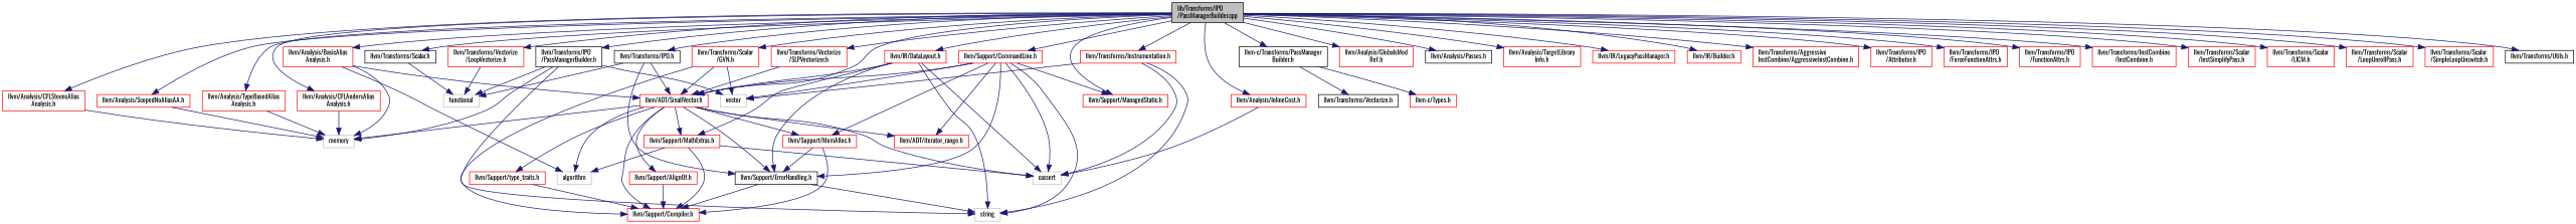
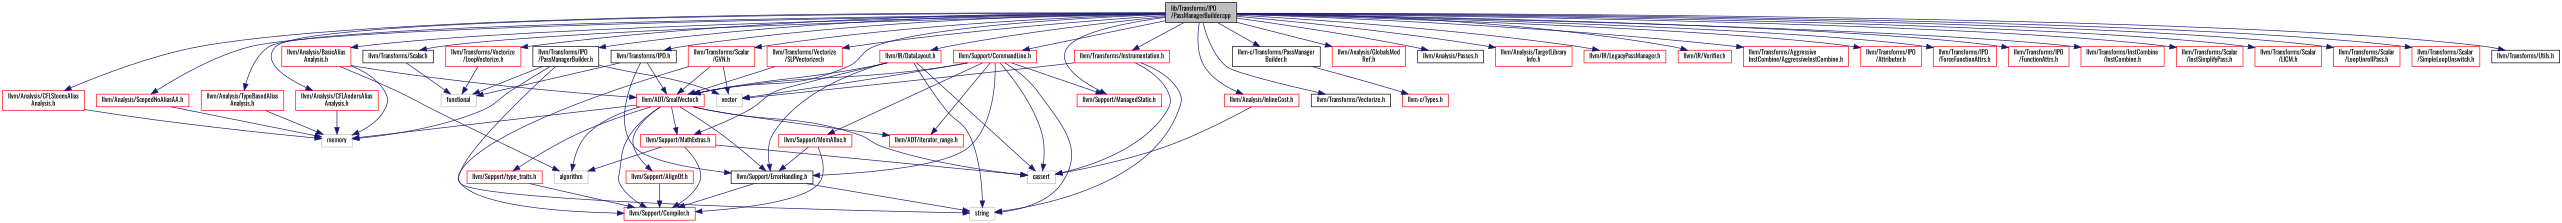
  digraph {
    fontname=Oswald
    node [color=red fontname=Oswald fontsize=10 shape=box]
    edge [color=midnightblue fontname=Oswald fontsize=10 labelfontname=Helvetica labelfontsize=10 style=solid]
    n1 [color=black fillcolor=grey75 fontcolor=black height=0.2 label="lib/Transforms/IPO\l/PassManagerBuilder.cpp" style=filled width=0.4]
    n2 [color=black height=0.2 label="llvm/Transforms/IPO\l/PassManagerBuilder.h" width=0.4]
    n3 [color=black height=0.2 label="llvm-c/Transforms/PassManager\lBuilder.h" width=0.4]
    n4 [height=0.2 label="llvm/ADT/SmallVector.h" width=0.4]
    n5 [height=0.2 label="llvm/Analysis/BasicAlias\lAnalysis.h" width=0.4]
    n6 [height=0.2 label="llvm/Analysis/CFLAndersAlias\lAnalysis.h" width=0.4]
    n7 [height=0.2 label="llvm/Analysis/CFLSteensAlias\lAnalysis.h" width=0.4]
    n8 [height=0.2 label="llvm/Analysis/GlobalsMod\lRef.h" width=0.4]
    n9 [height=0.2 label="llvm/Analysis/InlineCost.h" width=0.4]
    n10 [color=black height=0.2 label="llvm/Analysis/Passes.h" width=0.4]
    n11 [height=0.2 label="llvm/Analysis/ScopedNoAliasAA.h" width=0.4]
    n12 [height=0.2 label="llvm/Analysis/TargetLibrary\lInfo.h" width=0.4]
    n13 [height=0.2 label="llvm/Analysis/TypeBasedAlias\lAnalysis.h" width=0.4]
    n14 [height=0.2 label="llvm/IR/DataLayout.h" width=0.4]
    n15 [height=0.2 label="llvm/IR/LegacyPassManager.h" width=0.4]
-   n16 [height=0.2 label="llvm/IR/Builder.h" width=0.4]
+   n16 [height=0.2 label="llvm/IR/Verifier.h" width=0.4]
    n17 [height=0.2 label="llvm/Support/CommandLine.h" width=0.4]
    n18 [height=0.2 label="llvm/Support/ManagedStatic.h" width=0.4]
    n19 [height=0.2 label="llvm/Transforms/Aggressive\lInstCombine/AggressiveInstCombine.h" width=0.4]
    n20 [color=black height=0.2 label="llvm/Transforms/IPO.h" width=0.4]
    n21 [height=0.2 label="llvm/Transforms/IPO\l/Attributor.h" width=0.4]
    n22 [height=0.2 label="llvm/Transforms/IPO\l/ForceFunctionAttrs.h" width=0.4]
    n23 [height=0.2 label="llvm/Transforms/IPO\l/FunctionAttrs.h" width=0.4]
    n24 [height=0.2 label="llvm/Transforms/InstCombine\l/InstCombine.h" width=0.4]
    n25 [height=0.2 label="llvm/Transforms/Instrumentation.h" width=0.4]
    n26 [color=black height=0.2 label="llvm/Transforms/Scalar.h" width=0.4]
    n27 [height=0.2 label="llvm/Transforms/Scalar\l/GVN.h" width=0.4]
    n28 [height=0.2 label="llvm/Transforms/Scalar\l/InstSimplifyPass.h" width=0.4]
    n29 [height=0.2 label="llvm/Transforms/Scalar\l/LICM.h" width=0.4]
    n30 [height=0.2 label="llvm/Transforms/Scalar\l/LoopUnrollPass.h" width=0.4]
    n31 [height=0.2 label="llvm/Transforms/Scalar\l/SimpleLoopUnswitch.h" width=0.4]
    n32 [color=black height=0.2 label="llvm/Transforms/Utils.h" width=0.4]
    n33 [color=black height=0.2 label="llvm/Transforms/Vectorize.h" width=0.4]
    n34 [height=0.2 label="llvm/Transforms/Vectorize\l/LoopVectorize.h" width=0.4]
    n35 [height=0.2 label="llvm/Transforms/Vectorize\l/SLPVectorizer.h" width=0.4]
    n36 [color=grey75 height=0.2 label=functional width=0.4]
    n37 [color=grey75 height=0.2 label=memory width=0.4]
    n38 [color=grey75 height=0.2 label=string width=0.4]
    n39 [color=grey75 height=0.2 label=vector width=0.4]
    n40 [height=0.2 label="llvm-c/Types.h" width=0.4]
    n41 [height=0.2 label="llvm/ADT/iterator_range.h" width=0.4]
    n42 [height=0.2 label="llvm/Support/AlignOf.h" width=0.4]
    n43 [height=0.2 label="llvm/Support/Compiler.h" width=0.4]
    n44 [height=0.2 label="llvm/Support/MathExtras.h" width=0.4]
    n45 [color=grey75 height=0.2 label=algorithm width=0.4]
    n46 [color=grey75 height=0.2 label=cassert width=0.4]
    n47 [height=0.2 label="llvm/Support/MemAlloc.h" width=0.4]
    n48 [color=black height=0.2 label="llvm/Support/ErrorHandling.h" width=0.4]
    n49 [height=0.2 label="llvm/Support/type_traits.h" width=0.4]
    n1 -> n2
    n1 -> n3
    n1 -> n4
    n1 -> n5
    n1 -> n6
    n1 -> n7
    n1 -> n8
    n1 -> n9
    n1 -> n10
    n1 -> n11
    n1 -> n12
    n1 -> n13
    n1 -> n14
    n1 -> n15
    n1 -> n16
    n1 -> n17
    n1 -> n18
    n1 -> n19
    n1 -> n20
    n1 -> n21
    n1 -> n22
    n1 -> n23
    n1 -> n24
    n1 -> n25
    n1 -> n26
    n1 -> n27
    n1 -> n28
    n1 -> n29
    n1 -> n30
    n1 -> n31
    n1 -> n32
-   n3 -> n33
+   n1 -> n33
    n1 -> n34
    n1 -> n35
    n2 -> n36
    n2 -> n37
    n2 -> n38
    n2 -> n39
    n3 -> n40
    n4 -> n37
    n4 -> n41
    n4 -> n42
    n4 -> n43
    n4 -> n44
    n4 -> n45
    n4 -> n46
-   n4 -> n47
    n4 -> n48
    n4 -> n49
    n5 -> n4
    n5 -> n37
    n5 -> n45
    n6 -> n37
    n7 -> n37
    n9 -> n46
    n11 -> n37
    n13 -> n37
    n14 -> n4
    n14 -> n38
    n14 -> n44
    n14 -> n46
    n14 -> n48
    n17 -> n4
    n17 -> n18
    n17 -> n38
    n17 -> n39
    n17 -> n41
    n17 -> n46
    n17 -> n47
    n17 -> n48
    n20 -> n4
    n20 -> n36
    n20 -> n48
    n25 -> n38
    n25 -> n39
    n25 -> n46
    n26 -> n36
    n27 -> n4
    n27 -> n39
    n27 -> n43
    n34 -> n36
    n35 -> n4
    n42 -> n43
    n44 -> n43
    n44 -> n45
    n44 -> n46
    n47 -> n43
    n47 -> n48
    n48 -> n38
    n48 -> n43
    n49 -> n43
  }
